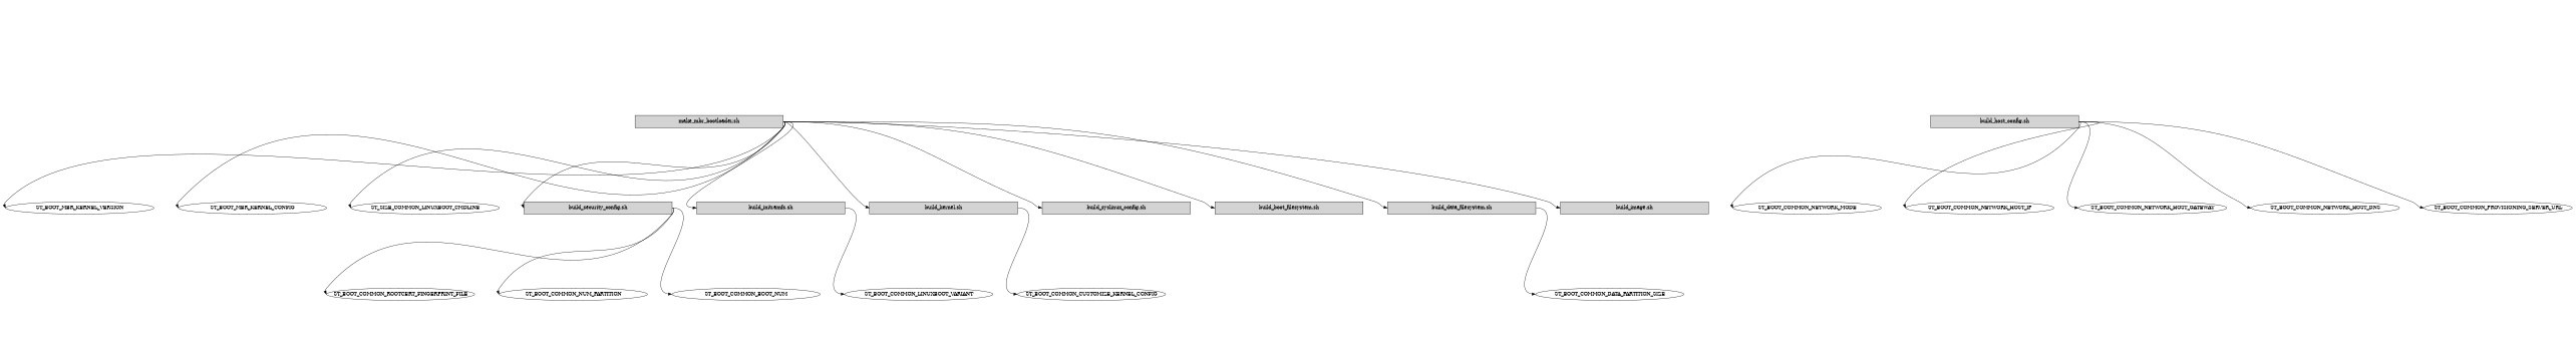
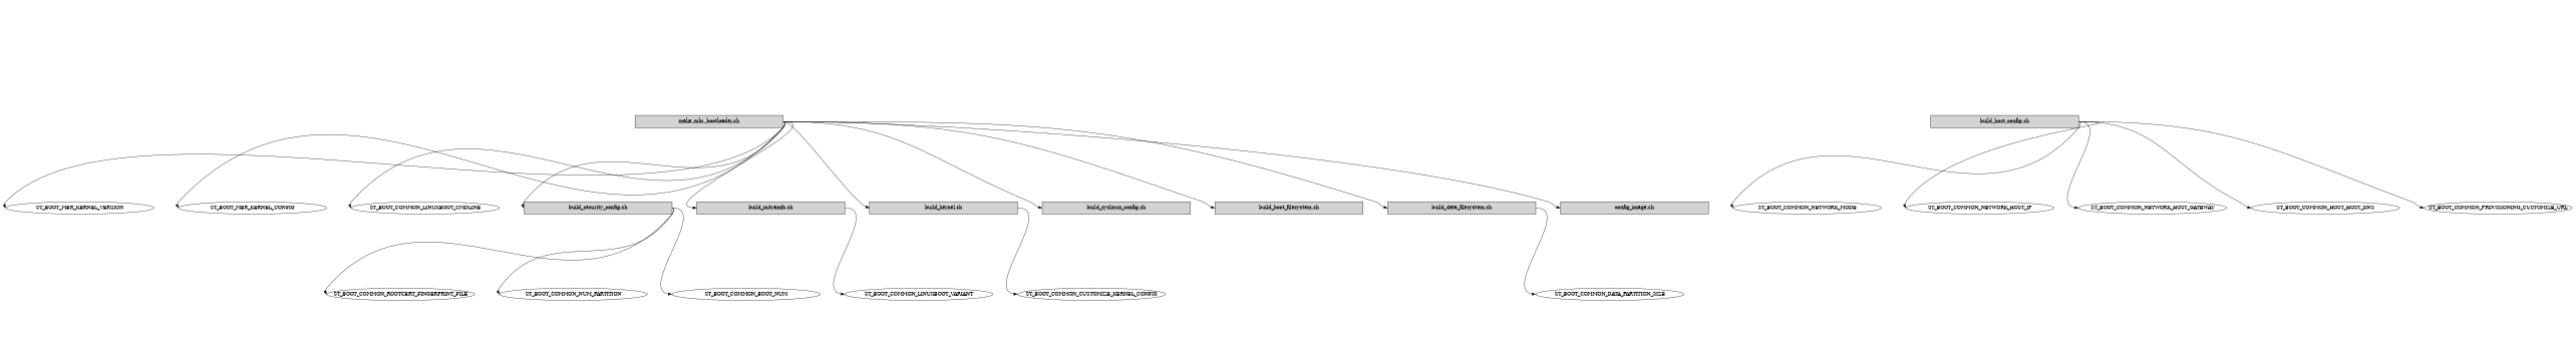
  digraph {
    constraint=false
    nodesep=1
    rankdir=TB
    ranksep=3
    node [fixedsize=true shape=ellipse style=solid]
    edge [headport=w tailport=e]
    ST_BOOT_COMMON_ROOTCERT_FINGERPRINT_FILE [width=6]
    n2 [label=ST_BOOT_COMMON_NUM_PARTITION width=6]
    n3 [label=ST_BOOT_COMMON_BOOT_NUM width=6]
    ST_BOOT_COMMON_LINUXBOOT_VARIANT [constraint=false width=6]
    ST_BOOT_COMMON_CUSTOMIZE_KERNEL_CONFIG [constraint=false width=6]
    ST_BOOT_COMMON_NETWORK_MODE [width=6]
    ST_BOOT_COMMON_NETWORK_HOST_IP [width=6]
    ST_BOOT_COMMON_NETWORK_HOST_GATEWAY [width=6]
-   ST_BOOT_COMMON_NETWORK_HOST_DNS [width=6]
-   ST_BOOT_COMMON_PROVISIONING_SERVER_URL [width=6]
+   ST_BOOT_COMMON_NETWORK_HOST_DNS [width=6 label=ST_BOOT_COMMON_HOST_HOST_DNS]
+   ST_BOOT_COMMON_PROVISIONING_SERVER_URL [width=6 label=ST_BOOT_COMMON_PROVISIONING_CUSTOMIZE_URL]
    ST_BOOT_COMMON_DATA_PARTITION_SIZE [width=6]
    ST_BOOT_MBR_KERNEL_VERSION [width=6]
    ST_BOOT_MBR_KERNEL_CONFIG [width=6]
-   ST_BOOT_COMMON_LINUXBOOT_CMDLINE [width=6 label=ST_SIZE_COMMON_LINUXBOOT_CMDLINE]
+   ST_BOOT_COMMON_LINUXBOOT_CMDLINE [width=6]
    "make_mbr_bootloader.sh" [shape=box style=filled width=6]
    "build_security_config.sh" [shape=box style=filled width=6]
    "build_initramfs.sh" [shape=box style=filled width=6]
    "build_kernel.sh" [shape=box style=filled width=6]
    "build_syslinux_config.sh" [shape=box style=filled width=6]
    "build_boot_filesystem.sh" [shape=box style=filled width=6]
    "build_data_filesystem.sh" [shape=box style=filled width=6]
-   "build_image.sh" [shape=box style=filled width=6]
+   "build_image.sh" [shape=box style=filled width=6 label="config_image.sh"]
    "build_host_config.sh" [shape=box style=filled width=6]
    subgraph sub_1 {
      ST_BOOT_COMMON_ROOTCERT_FINGERPRINT_FILE
      n2
      n3
    }
    subgraph sub_2 {
      ST_BOOT_COMMON_LINUXBOOT_VARIANT
    }
    subgraph sub_3 {
      ST_BOOT_COMMON_CUSTOMIZE_KERNEL_CONFIG
    }
    subgraph sub_4 {
      ST_BOOT_COMMON_NETWORK_MODE
      ST_BOOT_COMMON_NETWORK_HOST_IP
      ST_BOOT_COMMON_NETWORK_HOST_GATEWAY
      ST_BOOT_COMMON_NETWORK_HOST_DNS
      ST_BOOT_COMMON_PROVISIONING_SERVER_URL
    }
    subgraph sub_5 {
      ST_BOOT_COMMON_DATA_PARTITION_SIZE
    }
    subgraph sub_6 {
      ST_BOOT_MBR_KERNEL_VERSION
      ST_BOOT_MBR_KERNEL_CONFIG
      ST_BOOT_COMMON_LINUXBOOT_CMDLINE
    }
    "make_mbr_bootloader.sh" -> ST_BOOT_MBR_KERNEL_VERSION
    "make_mbr_bootloader.sh" -> ST_BOOT_MBR_KERNEL_CONFIG
    "make_mbr_bootloader.sh" -> ST_BOOT_COMMON_LINUXBOOT_CMDLINE
    "make_mbr_bootloader.sh" -> "build_security_config.sh"
    "make_mbr_bootloader.sh" -> "build_initramfs.sh"
    "make_mbr_bootloader.sh" -> "build_kernel.sh"
    "make_mbr_bootloader.sh" -> "build_syslinux_config.sh"
    "make_mbr_bootloader.sh" -> "build_boot_filesystem.sh"
    "make_mbr_bootloader.sh" -> "build_data_filesystem.sh"
    "make_mbr_bootloader.sh" -> "build_image.sh"
    "build_security_config.sh" -> ST_BOOT_COMMON_ROOTCERT_FINGERPRINT_FILE
    "build_security_config.sh" -> n2
    "build_security_config.sh" -> n3
    "build_initramfs.sh" -> ST_BOOT_COMMON_LINUXBOOT_VARIANT
    "build_kernel.sh" -> ST_BOOT_COMMON_CUSTOMIZE_KERNEL_CONFIG
    "build_data_filesystem.sh" -> ST_BOOT_COMMON_DATA_PARTITION_SIZE
    "build_host_config.sh" -> ST_BOOT_COMMON_NETWORK_MODE
    "build_host_config.sh" -> ST_BOOT_COMMON_NETWORK_HOST_IP
    "build_host_config.sh" -> ST_BOOT_COMMON_NETWORK_HOST_GATEWAY
    "build_host_config.sh" -> ST_BOOT_COMMON_NETWORK_HOST_DNS
    "build_host_config.sh" -> ST_BOOT_COMMON_PROVISIONING_SERVER_URL
  }
